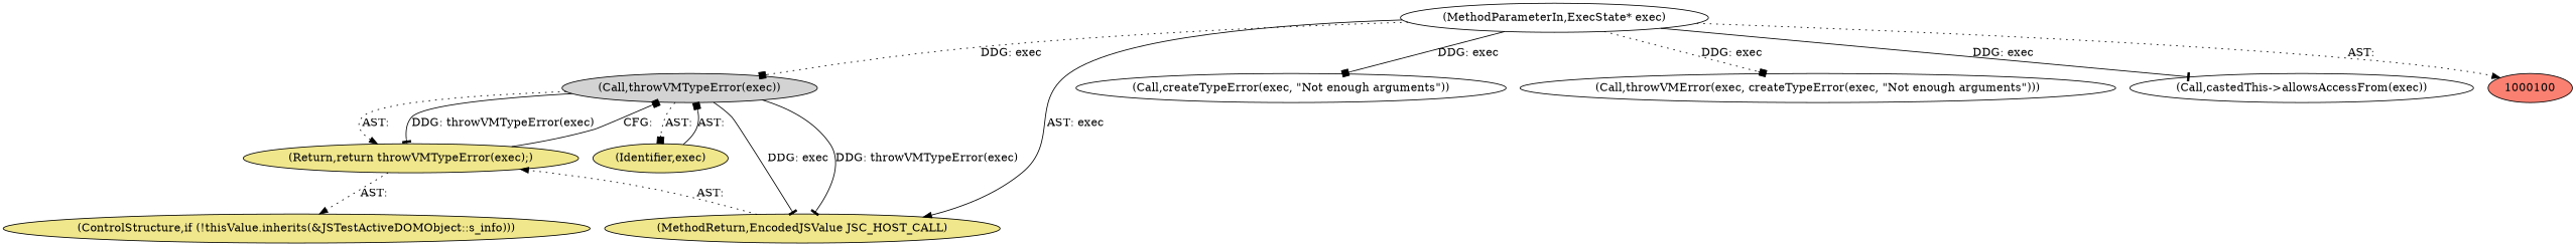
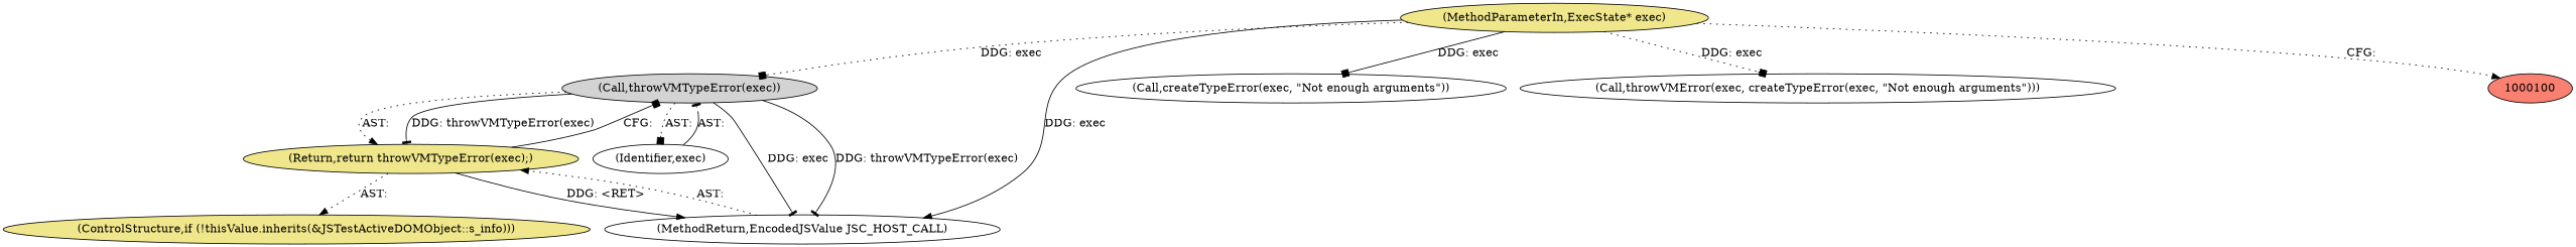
  digraph {
    node [fillcolor=khaki style=filled]
    edge [arrowhead=normal style=solid]
    n1 [fillcolor=lightgrey label="(Call,throwVMTypeError(exec))"]
    n2 [label="(Return,return throwVMTypeError(exec);)"]
-   n3 [label="(Identifier,exec)"]
-   n4 [label="(MethodReturn,EncodedJSValue JSC_HOST_CALL)"]
+   n3 [fillcolor=white label="(Identifier,exec)"]
+   n4 [fillcolor=white label="(MethodReturn,EncodedJSValue JSC_HOST_CALL)"]
    n5 [label="(ControlStructure,if (!thisValue.inherits(&JSTestActiveDOMObject::s_info)))"]
-   n6 [fillcolor=white label="(MethodParameterIn,ExecState* exec)"]
+   n6 [label="(MethodParameterIn,ExecState* exec)"]
    n7 [fillcolor=white label="(Call,createTypeError(exec, \"Not enough arguments\"))"]
    n8 [fillcolor=white label="(Call,throwVMError(exec, createTypeError(exec, \"Not enough arguments\")))"]
-   n9 [fillcolor=white label="(Call,castedThis->allowsAccessFrom(exec))"]
    1000100 [fillcolor=salmon]
    n1 -> n2 [label="AST: " style=dotted]
    n1 -> n2 [arrowhead=tee label="DDG: throwVMTypeError(exec)"]
    n1 -> n3 [arrowhead=box label="AST: " style=dotted]
    n1 -> n4 [arrowhead=tee label="DDG: exec"]
    n1 -> n4 [arrowhead=tee label="DDG: throwVMTypeError(exec)"]
    n2 -> n1 [arrowhead=box label="CFG: "]
+   n2 -> n4 [label="DDG: <RET>"]
    n2 -> n5 [label="AST: " style=dotted]
-   n3 -> n1 [arrowhead=box label="AST: "]
+   n3 -> n1 [arrowhead=tee label="AST: "]
    n4 -> n2 [label="AST: " style=dotted]
    n6 -> n1 [arrowhead=box label="DDG: exec" style=dotted]
-   n6 -> n4 [label="AST: exec"]
+   n6 -> n4 [label="DDG: exec"]
    n6 -> n7 [arrowhead=box label="DDG: exec"]
    n6 -> n8 [arrowhead=box label="DDG: exec" style=dotted]
-   n6 -> n9 [arrowhead=tee label="DDG: exec"]
-   n6 -> 1000100 [label="AST: " style=dotted]
+   n6 -> 1000100 [label="CFG: " style=dotted]
  }
